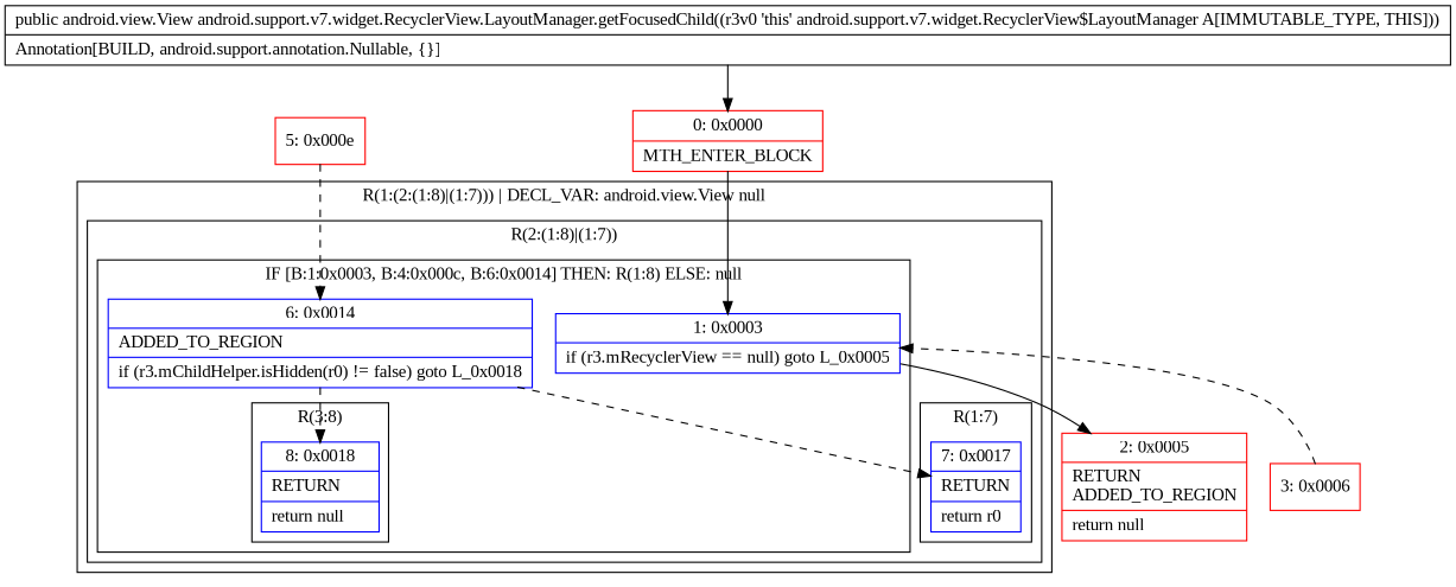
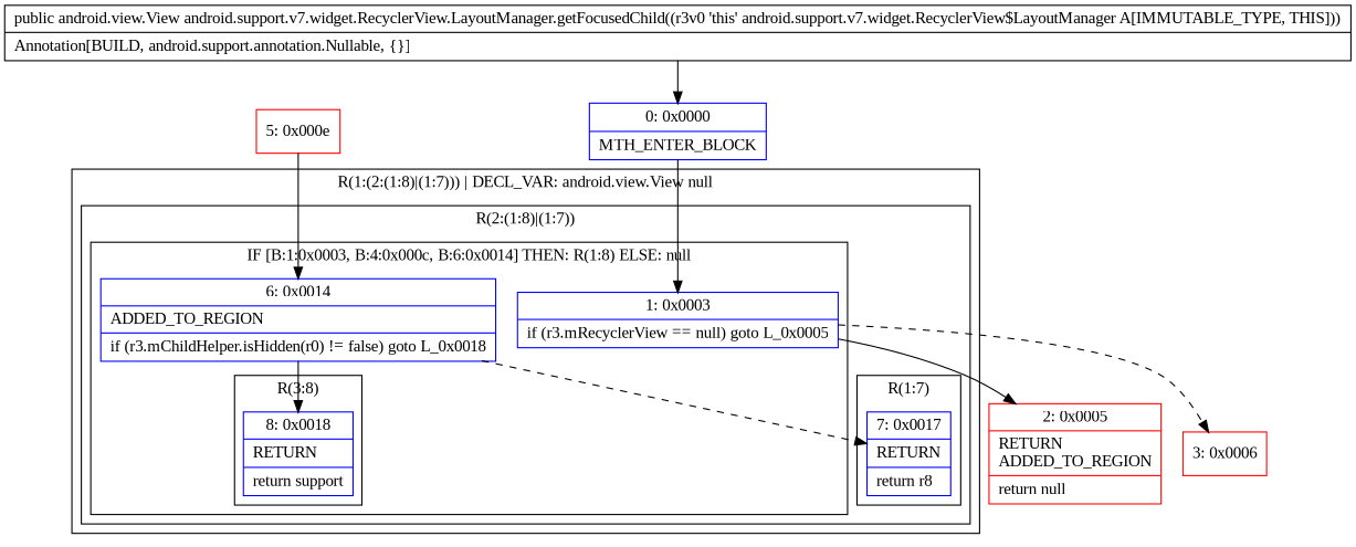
  digraph {
    fontname="Liberation Serif"
    node [color=blue fontname="Liberation Serif" shape=record]
    edge [fontname="Liberation Serif"]
-   n1 [label="{8\:\ 0x0018|RETURN\l|return null\l}"]
+   n1 [label="{8\:\ 0x0018|RETURN\l|return support\l}"]
    n2 [label="{1\:\ 0x0003|if (r3.mRecyclerView == null) goto L_0x0005\l}"]
    n3 [label="{6\:\ 0x0014|ADDED_TO_REGION\l|if (r3.mChildHelper.isHidden(r0) != false) goto L_0x0018\l}"]
-   n4 [label="{7\:\ 0x0017|RETURN\l|return r0\l}"]
+   n4 [label="{7\:\ 0x0017|RETURN\l|return r8\l}"]
    n5 [color=red label="{2\:\ 0x0005|RETURN\lADDED_TO_REGION\l|return null\l}"]
    n6 [color=red label="{3\:\ 0x0006}"]
    n7 [color=red label="{5\:\ 0x000e}"]
-   n8 [color=red label="{0\:\ 0x0000|MTH_ENTER_BLOCK\l}"]
+   n8 [label="{0\:\ 0x0000|MTH_ENTER_BLOCK\l}"]
    n9 [label="{public android.view.View android.support.v7.widget.RecyclerView.LayoutManager.getFocusedChild((r3v0 'this' android.support.v7.widget.RecyclerView$LayoutManager A[IMMUTABLE_TYPE, THIS]))  | Annotation[BUILD, android.support.annotation.Nullable, \{\}]\l}" color=""]
    subgraph cluster_1 {
      label="R(1:(2:(1:8)|(1:7))) | DECL_VAR: android.view.View null\l"
      subgraph cluster_2 {
        label="R(2:(1:8)|(1:7))"
        subgraph cluster_3 {
          label="IF [B:1:0x0003, B:4:0x000c, B:6:0x0014] THEN: R(1:8) ELSE: null"
          n2
          n3
          subgraph cluster_4 {
            label="R(3:8)"
            n1
          }
        }
        subgraph cluster_5 {
          label="R(1:7)"
          n4
        }
      }
    }
    n2 -> n5
-   n6 -> n2 [style=dashed]
-   n3 -> n1 [style=dashed]
+   n2 -> n6 [style=dashed]
+   n3 -> n1
    n3 -> n4 [style=dashed]
-   n7 -> n3 [style=dashed]
+   n7 -> n3
    n8 -> n2
    n9 -> n8
  }
